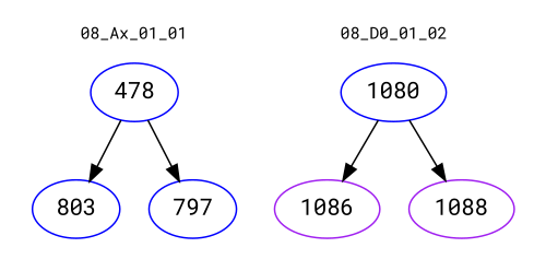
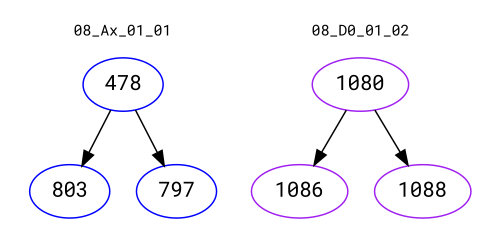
  digraph {
    fontname="Roboto Mono"
    node [color=blue fontname="Roboto Mono"]
    edge [color=black fontname="Roboto Mono"]
    n1 [label=478]
    n2 [label=803]
    n3 [label=797]
-   n4 [label=1080]
+   n4 [color=purple label=1080]
    n5 [color=purple label=1086]
    n6 [color=purple label=1088]
    subgraph cluster_1 {
      color=white
      fontsize=10
      label="08_Ax_01_01"
      n1
      n2
      n3
    }
    subgraph cluster_2 {
      color=white
      fontsize=10
      label="08_D0_01_02"
      n4
      n5
      n6
    }
    n1 -> n2
    n1 -> n3
    n4 -> n5
    n4 -> n6
  }
